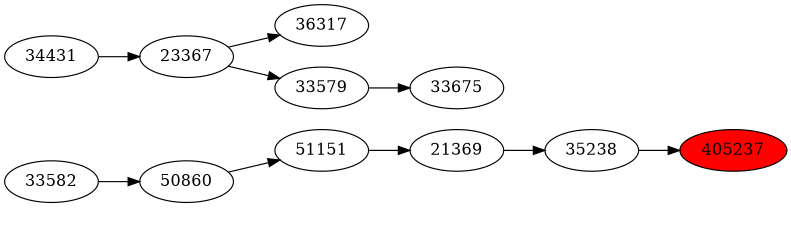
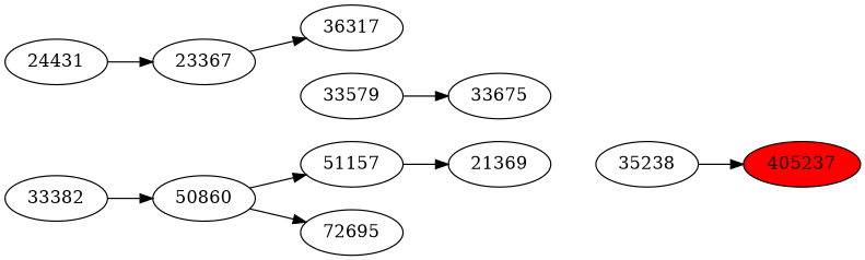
  strict digraph {
    rankdir=LR
    n1 [fillcolor=red label=405237 style=filled]
    n2 [label=35238]
    n3 [label=21369]
-   n4 [label=51151]
+   n4 [label=51157]
+   n5 [label=72695]
    n6 [label=50860]
-   n7 [label=33582]
+   n7 [label=33382]
    n8 [label=36317]
    n9 [label=33675]
    n10 [label=23367]
    n11 [label=33579]
-   n12 [label=34431]
+   n12 [label=24431]
    n2 -> n1
-   n3 -> n2
    n4 -> n3
    n6 -> n4
+   n6 -> n5
    n7 -> n6
    n10 -> n8
-   n10 -> n11
    n11 -> n9
    n12 -> n10
  }
